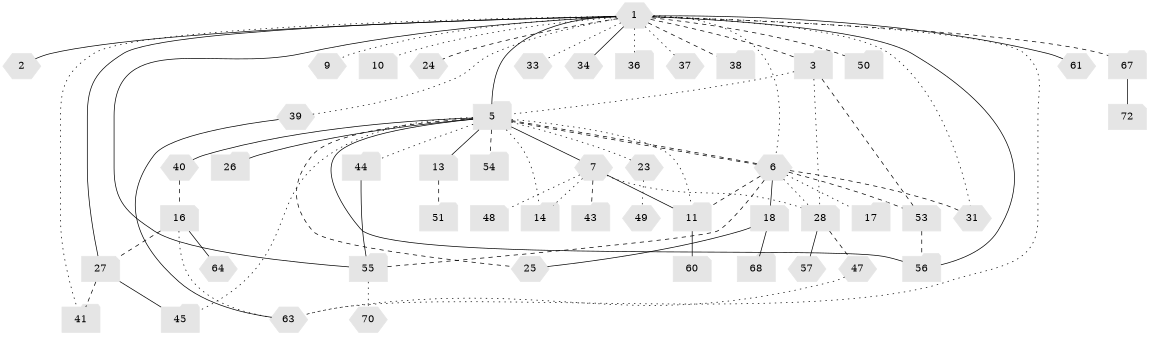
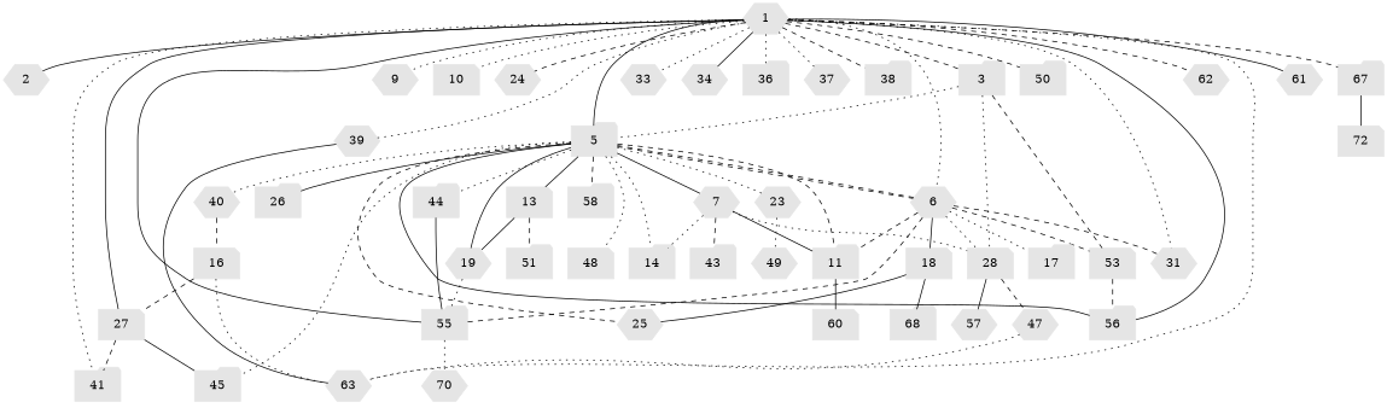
  graph {
    node [color=gray90 shape=hexagon style=filled]
    edge [style=dotted]
    1 [super="+4"]
    2 [super="+58"]
    3 [shape=folder super="+8"]
    5 [shape=folder super="+12"]
    6 [super="+21"]
    9 [super="+15"]
    10 [shape=note]
    24 [super="+46"]
    27 [shape=note super="+75"]
    31
    33 [super="+61"]
    34
    36 [shape=folder]
    37 [super="+59"]
    38 [shape=folder]
    39
    41 [shape=folder]
    50 [shape=folder]
    55 [shape=folder super="+74"]
    56 [shape=folder super="+66"]
+   62
    63 [super="+73"]
    n23 [label=61]
    67 [shape=folder]
    n25 [label=28 shape=note super="+42"]
    53 [shape=note]
    7 [super="+22"]
    11 [shape=folder super="+29"]
    13 [shape=note super="+30"]
    14 [shape=folder]
+   19 [super="+52"]
    23
    25 [super="+28"]
    26 [shape=folder]
    40
    44 [shape=folder]
    45 [shape=folder super="+71"]
    48 [shape=note]
-   54 [shape=folder]
+   54 [shape=folder label=58]
    17 [shape=folder]
    18 [shape=note super="+32"]
    70
    72 [shape=note]
    47 [super="+69"]
    57
    43 [shape=folder]
    60 [shape=note]
    51 [shape=folder]
    16 [shape=note super="+35"]
-   64
    49
    68 [shape=folder]
    1 -- 2 [style=solid]
    1 -- 3 [style=dashed]
    1 -- 5 [style=solid]
    1 -- 6
    1 -- 9
    1 -- 10
    1 -- 24 [style=dashed]
    1 -- 27 [style=solid]
    1 -- 31
    1 -- 33
    1 -- 34 [style=solid]
    1 -- 36
    1 -- 37
    1 -- 38 [style=dashed]
    1 -- 39
    1 -- 41
    1 -- 50 [style=dashed]
    1 -- 55 [style=solid]
    1 -- 56 [style=solid]
+   1 -- 62 [style=dashed]
    1 -- 63
    1 -- n23 [style=solid]
    1 -- 67 [style=dashed]
    3 -- 5
    3 -- n25
    3 -- 53 [style=dashed]
    5 -- 6 [style=dashed]
    5 -- 6 [style=dashed]
    5 -- 56 [style=solid]
    5 -- 7 [style=solid]
-   5 -- 11
+   5 -- 11 [style=dashed]
    5 -- 13 [style=solid]
    5 -- 14
+   5 -- 19 [style=solid]
    5 -- 23
    5 -- 25 [style=dashed]
    5 -- 26 [style=solid]
-   5 -- 40 [style=solid]
+   5 -- 40
    5 -- 44
    5 -- 45
-   7 -- 48
+   5 -- 48
    5 -- 54 [style=dashed]
    6 -- 31 [style=dashed]
    6 -- 55 [style=dashed]
    6 -- n25
    6 -- 53 [style=dashed]
    6 -- 11 [style=dashed]
    6 -- 17
    6 -- 18 [style=solid]
    27 -- 41 [style=dashed]
    27 -- 45 [style=solid]
    39 -- 63 [style=solid]
    55 -- 70
    67 -- 72 [style=solid]
    n25 -- 47 [style=dashed]
    n25 -- 57 [style=solid]
    53 -- 56 [style=dashed]
    7 -- n25
    7 -- 11 [style=solid]
    7 -- 14
    7 -- 43 [style=dashed]
    11 -- 60 [style=solid]
+   13 -- 19 [style=solid]
    13 -- 51 [style=dashed]
+   19 -- 55
    23 -- 49
    40 -- 16 [style=dashed]
    44 -- 55 [style=solid]
    18 -- 25 [style=solid]
    18 -- 68 [style=solid]
    47 -- 63
    16 -- 27 [style=dashed]
    16 -- 63
-   16 -- 64 [style=solid]
  }
